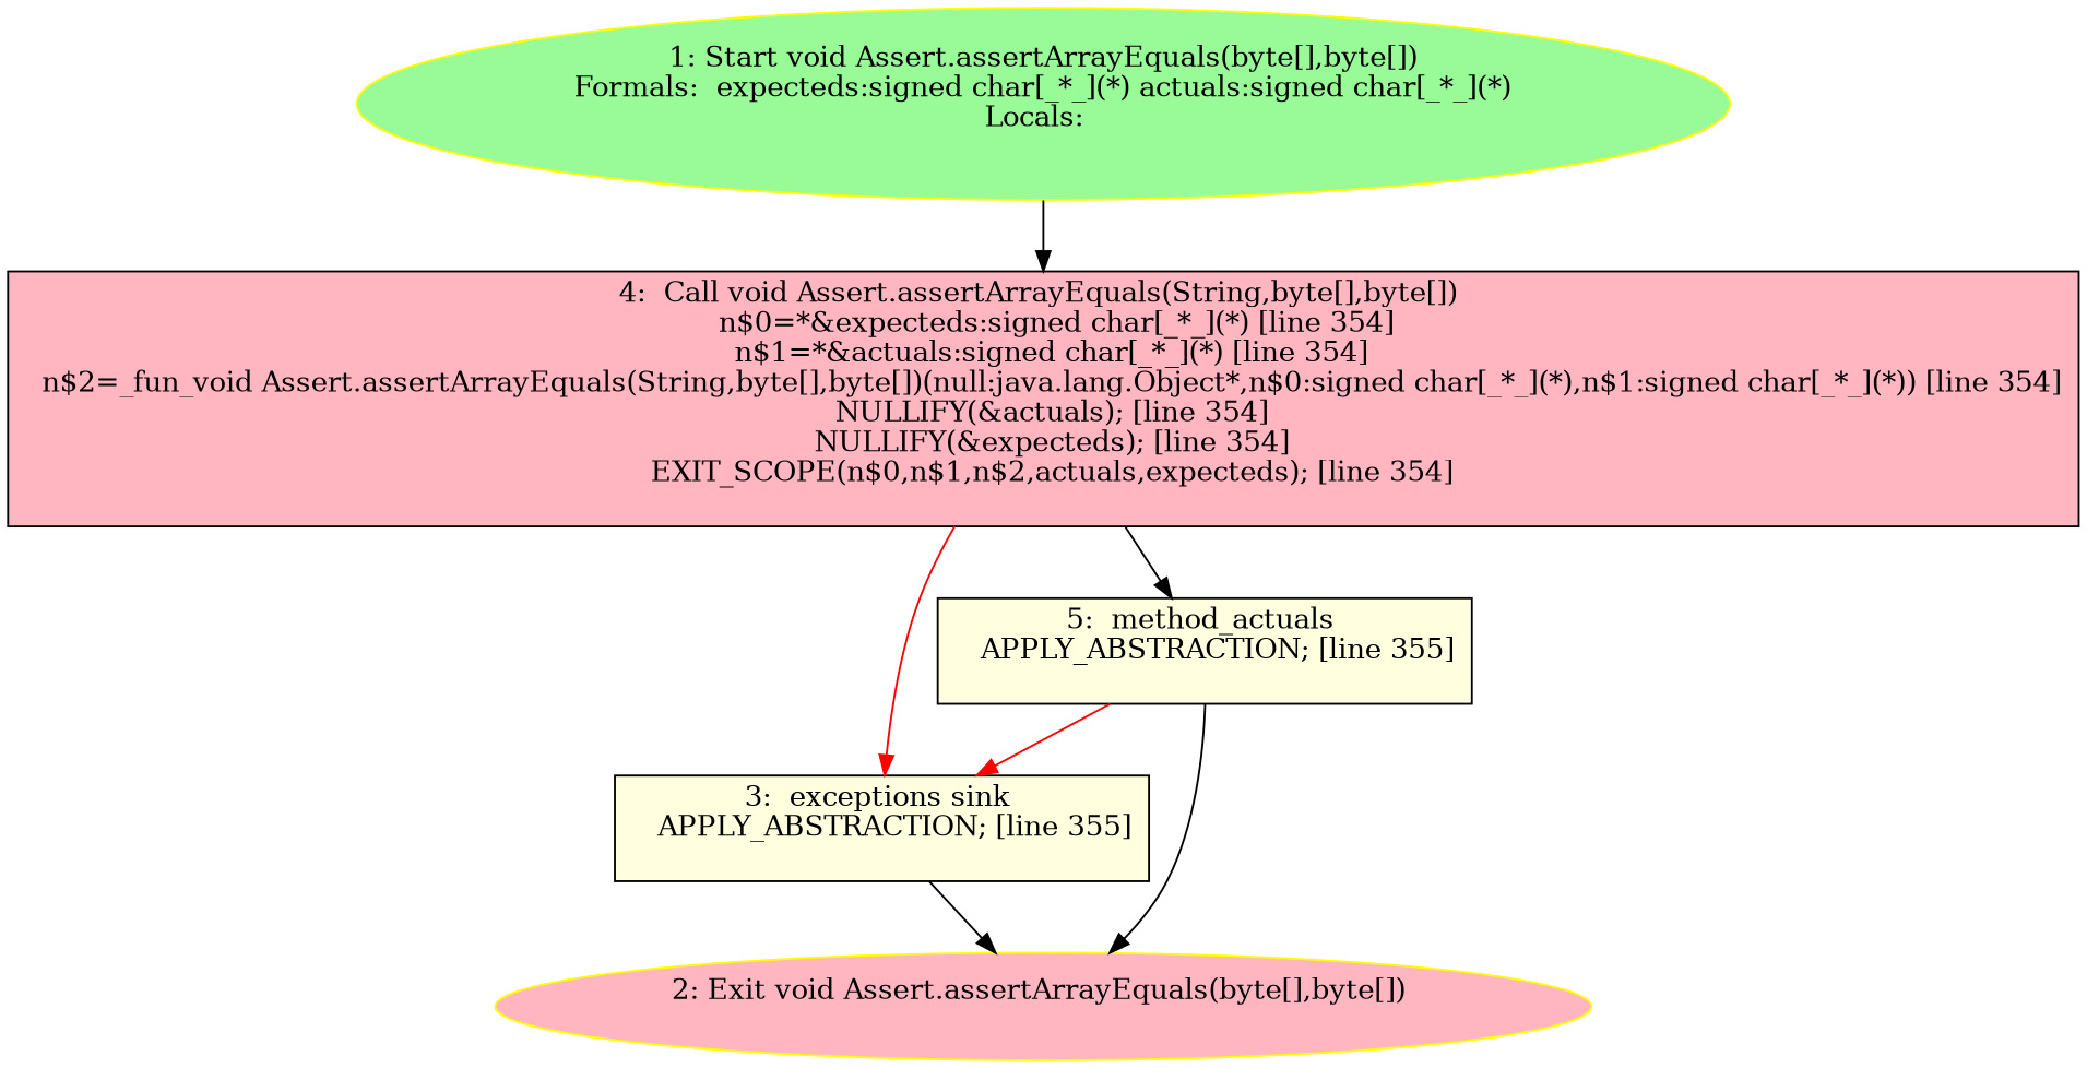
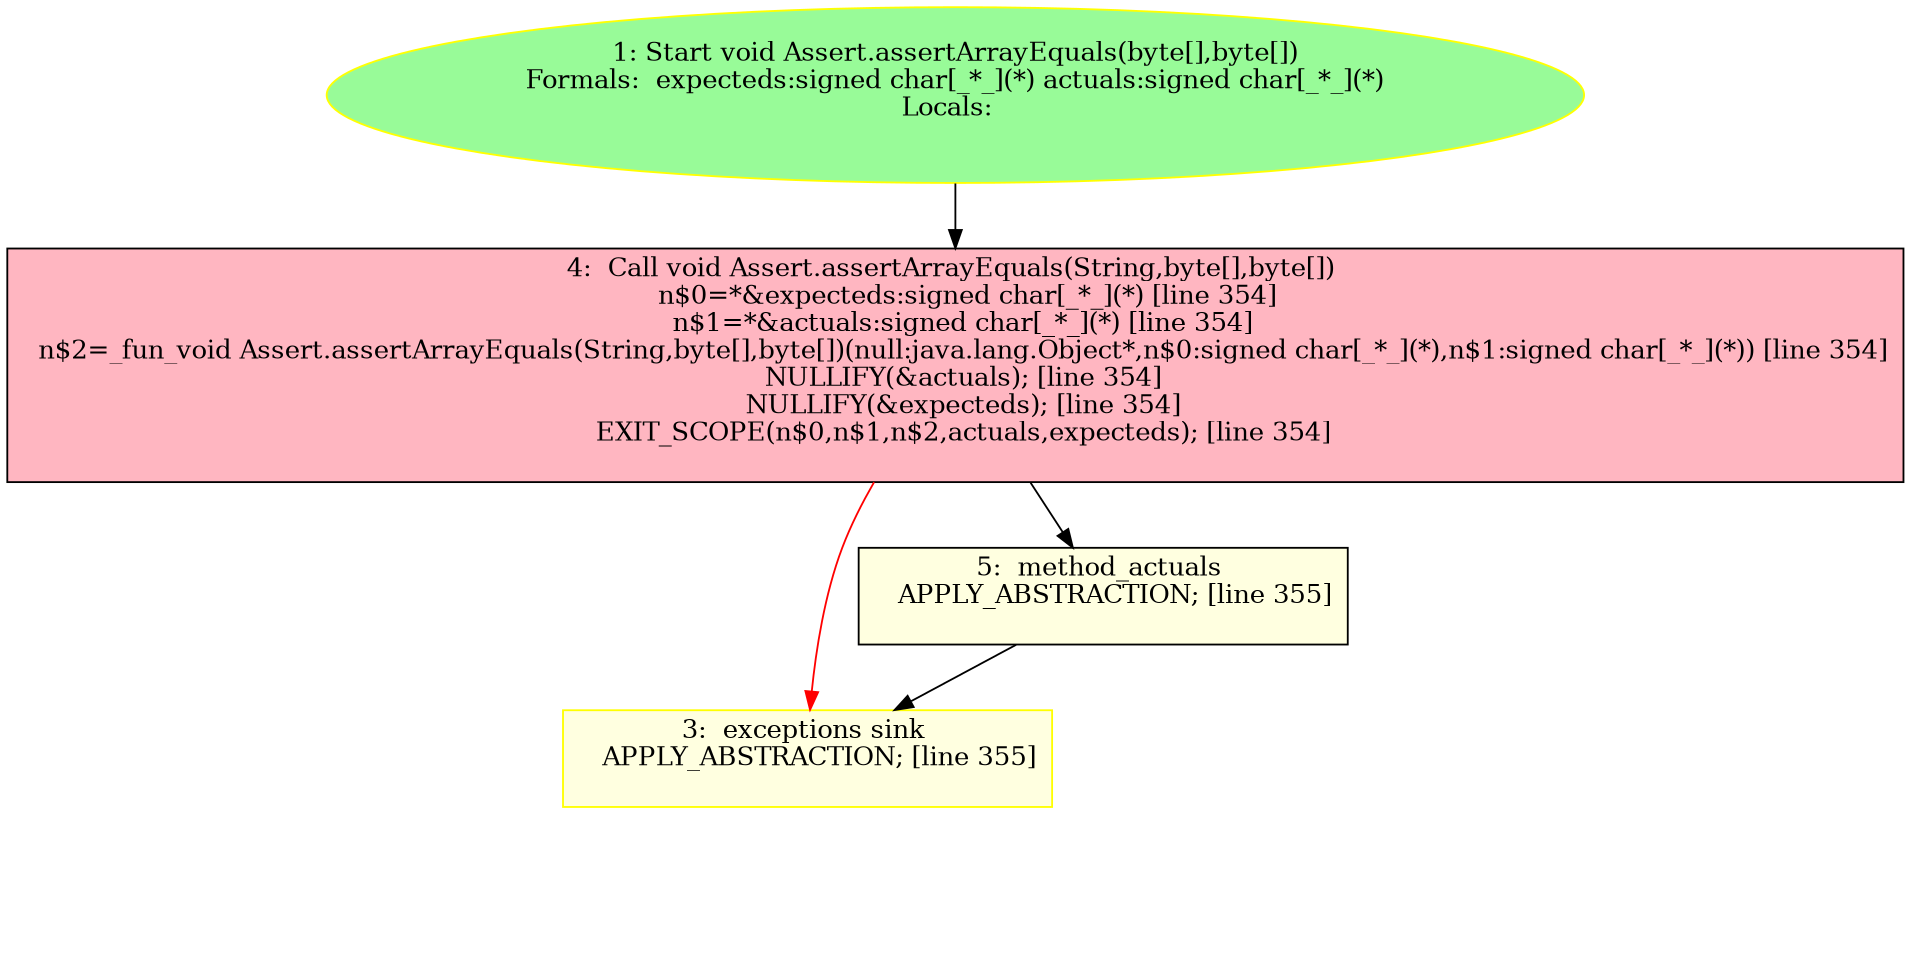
  digraph {
    node [fillcolor=lightpink style=filled shape=box]
    n1 [color=yellow fillcolor=palegreen label="1: Start void Assert.assertArrayEquals(byte[],byte[])\nFormals:  expecteds:signed char[_*_](*) actuals:signed char[_*_](*)\nLocals:  \n  " shape=""]
    n2 [label="4:  Call void Assert.assertArrayEquals(String,byte[],byte[]) \n   n$0=*&expecteds:signed char[_*_](*) [line 354]\n  n$1=*&actuals:signed char[_*_](*) [line 354]\n  n$2=_fun_void Assert.assertArrayEquals(String,byte[],byte[])(null:java.lang.Object*,n$0:signed char[_*_](*),n$1:signed char[_*_](*)) [line 354]\n  NULLIFY(&actuals); [line 354]\n  NULLIFY(&expecteds); [line 354]\n  EXIT_SCOPE(n$0,n$1,n$2,actuals,expecteds); [line 354]\n "]
-   n3 [fillcolor=lightyellow label="3:  exceptions sink \n   APPLY_ABSTRACTION; [line 355]\n "]
+   n3 [fillcolor=lightyellow label="3:  exceptions sink \n   APPLY_ABSTRACTION; [line 355]\n " color=yellow]
    n4 [fillcolor=lightyellow label="5:  method_actuals \n   APPLY_ABSTRACTION; [line 355]\n "]
-   n5 [color=yellow label="2: Exit void Assert.assertArrayEquals(byte[],byte[]) \n  " shape=""]
    n1 -> n2
    n2 -> n3 [color=red]
    n2 -> n4
-   n3 -> n5
-   n4 -> n3 [color=red]
-   n4 -> n5
+   n4 -> n3 [color=black]
  }
